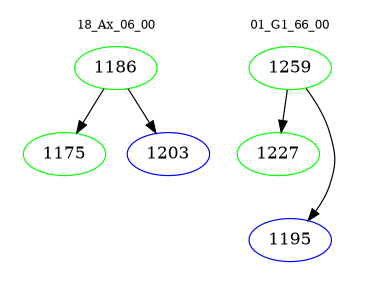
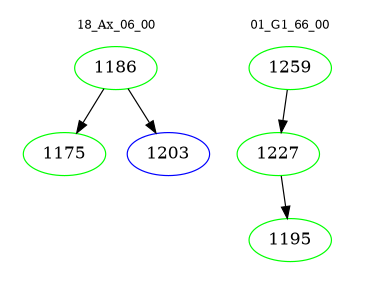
  digraph {
    node [color=green]
    edge [color=black]
    n1 [label=1186]
    n2 [label=1175]
    n3 [color=blue label=1203]
    n4 [label=1227]
-   n5 [color=blue label=1195]
+   n5 [label=1195]
    n6 [label=1259]
    subgraph cluster_1 {
      color=white
      fontsize=10
      label="18_Ax_06_00"
      n1
      n2
      n3
    }
    subgraph cluster_2 {
      color=white
      fontsize=10
      label="01_G1_66_00"
      n4
      n5
      n6
    }
    n1 -> n2
    n1 -> n3
-   n6 -> n5
+   n4 -> n5
    n6 -> n4
  }
